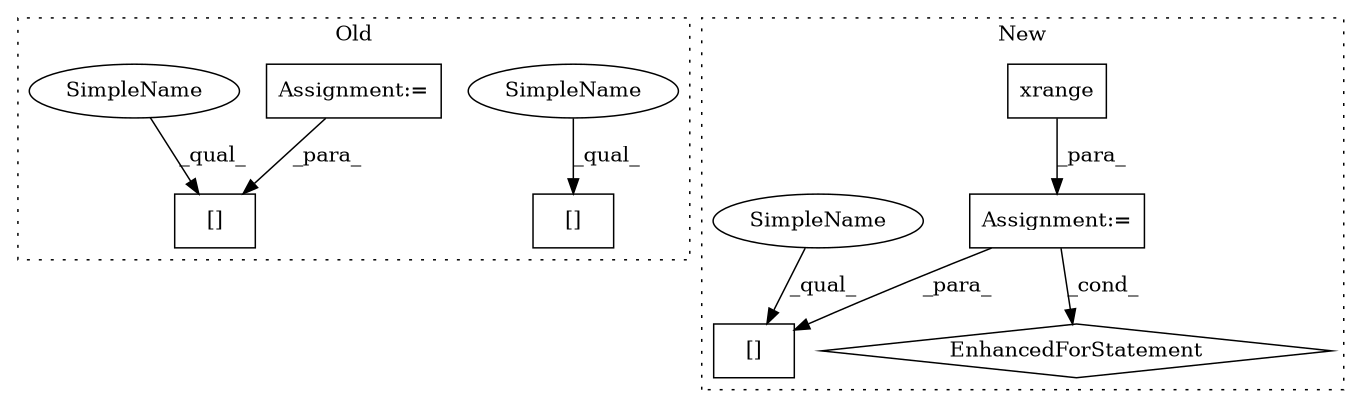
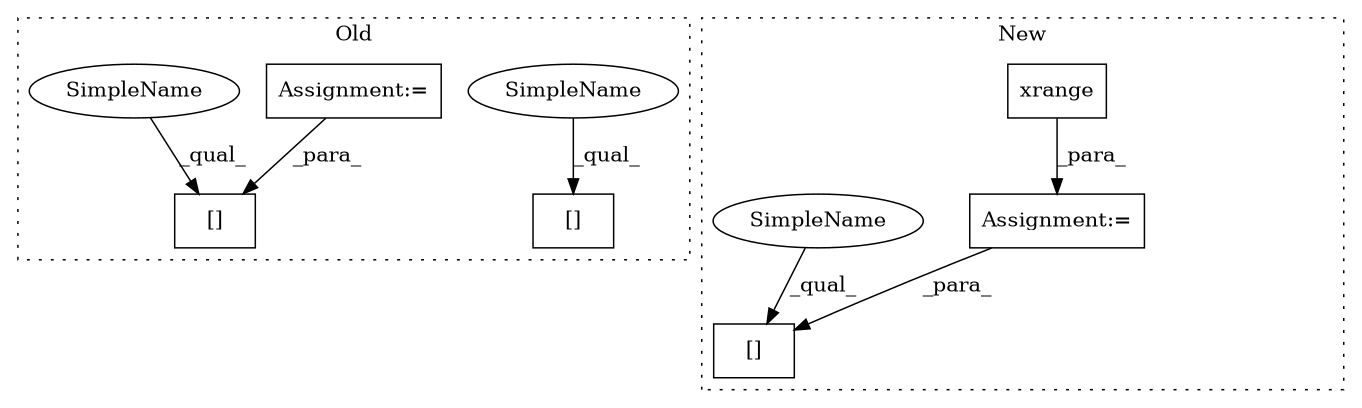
  digraph {
    node [a=2 l=5 s="494,568" shape=box]
    n1 [l="6,1" label="[]" s="668,677"]
    n2 [a=7 l=1 label="Assignment:=" s=537]
    n3 [l="11,2" label="[]" s="381,419"]
    n4 [a=42 label=SimpleName s=381 shape=ellipse]
    n5 [a=42 label=SimpleName s=668 shape=ellipse]
    n6 [a=32 l="7,1" label=xrange s="559,567"]
    n7 [a=7 l="57,2" label="Assignment:="]
-   n8 [a=70 l="57,2" label=EnhancedForStatement shape=diamond]
    n9 [l="17,2" label="[]" s="638,670"]
    n10 [a=42 label=SimpleName s=638 shape=ellipse]
    subgraph cluster_1 {
      label=Old
      style=dotted
      n1
      n2
      n3
      n4
      n5
    }
    subgraph cluster_2 {
      label=New
      style=dotted
      n6
      n7
-     n8
      n9
      n10
    }
    n2 -> n1 [label=_para_]
    n4 -> n3 [label=_qual_]
    n5 -> n1 [label=_qual_]
    n6 -> n7 [label=_para_]
-   n7 -> n8 [label=_cond_]
    n7 -> n9 [label=_para_]
    n10 -> n9 [label=_qual_]
  }
